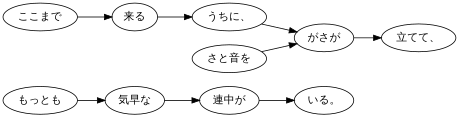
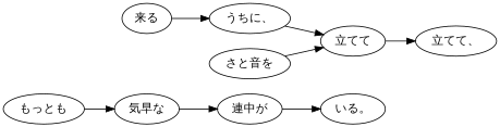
  digraph {
    rankdir=LR
    n1 [label="もっとも"]
    n2 [label="気早な"]
    n3 [label="いる。"]
-   n4 [label="ここまで"]
    n5 [label="来る"]
    n6 [label="うちに、"]
-   n7 [label="がさが"]
+   n7 [label="立てて"]
    n8 [label="立てて、"]
    n9 [label="さと音を"]
    n10 [label="連中が"]
    n1 -> n2
    n2 -> n10
-   n4 -> n5
    n5 -> n6
    n6 -> n7
    n7 -> n8
    n9 -> n7
    n10 -> n3
  }
